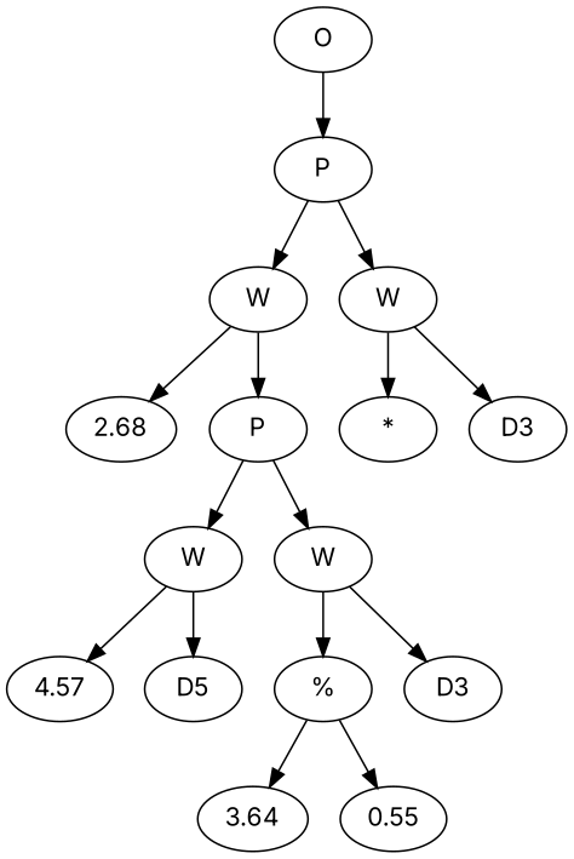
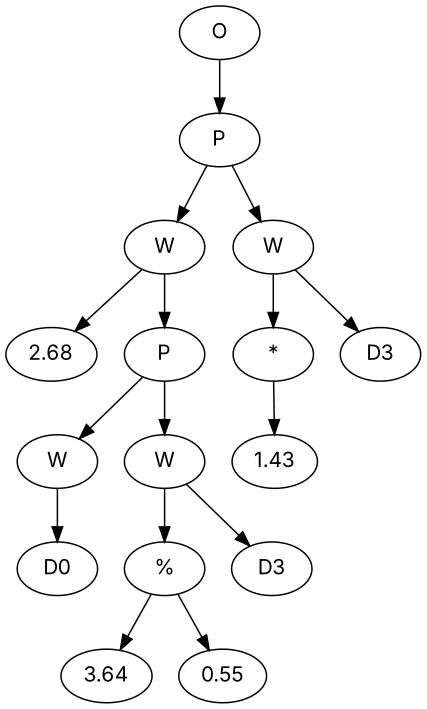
  digraph {
    fontname=Inter
    node [fontname=Inter]
    edge [fontname=Inter]
    n1 [label=O]
    n2 [label=P]
    n3 [label=W]
    n4 [label=W]
    n5 [label=2.68]
    n6 [label=P]
    n7 [label="*"]
    n8 [label=D3]
    n9 [label=W]
    n10 [label=W]
-   n11 [label=4.57]
-   n12 [label=D5]
+   n12 [label=D0]
    n13 [label="%"]
    n14 [label=D3]
    n15 [label=3.64]
    n16 [label=0.55]
+   n17 [label=1.43]
    n1 -> n2
    n2 -> n3
    n2 -> n4
    n3 -> n5
    n3 -> n6
    n4 -> n7
    n4 -> n8
    n6 -> n9
    n6 -> n10
-   n9 -> n11
+   n7 -> n17
    n9 -> n12
    n10 -> n13
    n10 -> n14
    n13 -> n15
    n13 -> n16
  }
